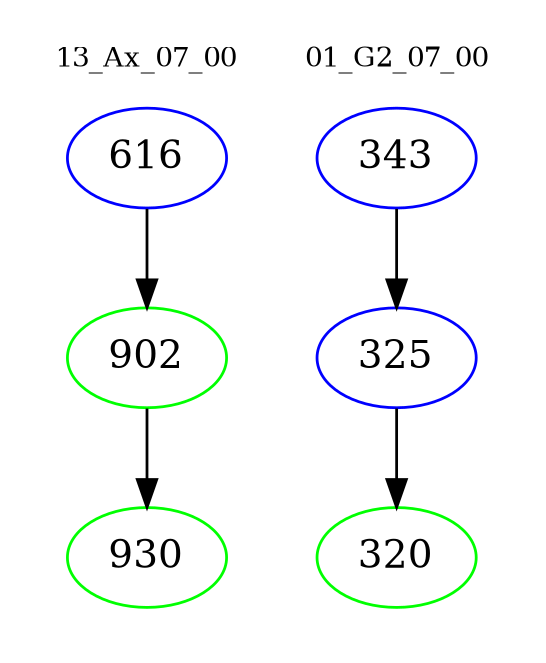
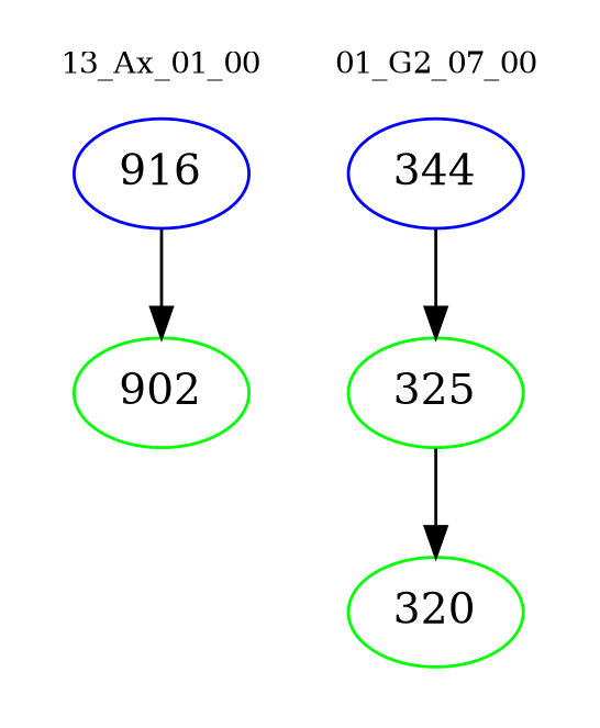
  digraph {
    node [color=blue]
    edge [color=black]
-   n1 [label=616]
+   n1 [label=916]
    n2 [color=green label=902]
-   n3 [color=green label=930]
-   n4 [label=343]
-   n5 [label=325]
+   n4 [label=344]
+   n5 [color=green label=325]
    n6 [color=green label=320]
    subgraph cluster_1 {
      color=white
      fontsize=10
-     label="13_Ax_07_00"
+     label="13_Ax_01_00"
      n1
      n2
-     n3
    }
    subgraph cluster_2 {
      color=white
      fontsize=10
      label="01_G2_07_00"
      n4
      n5
      n6
    }
    n1 -> n2
-   n2 -> n3
    n4 -> n5
    n5 -> n6
  }
